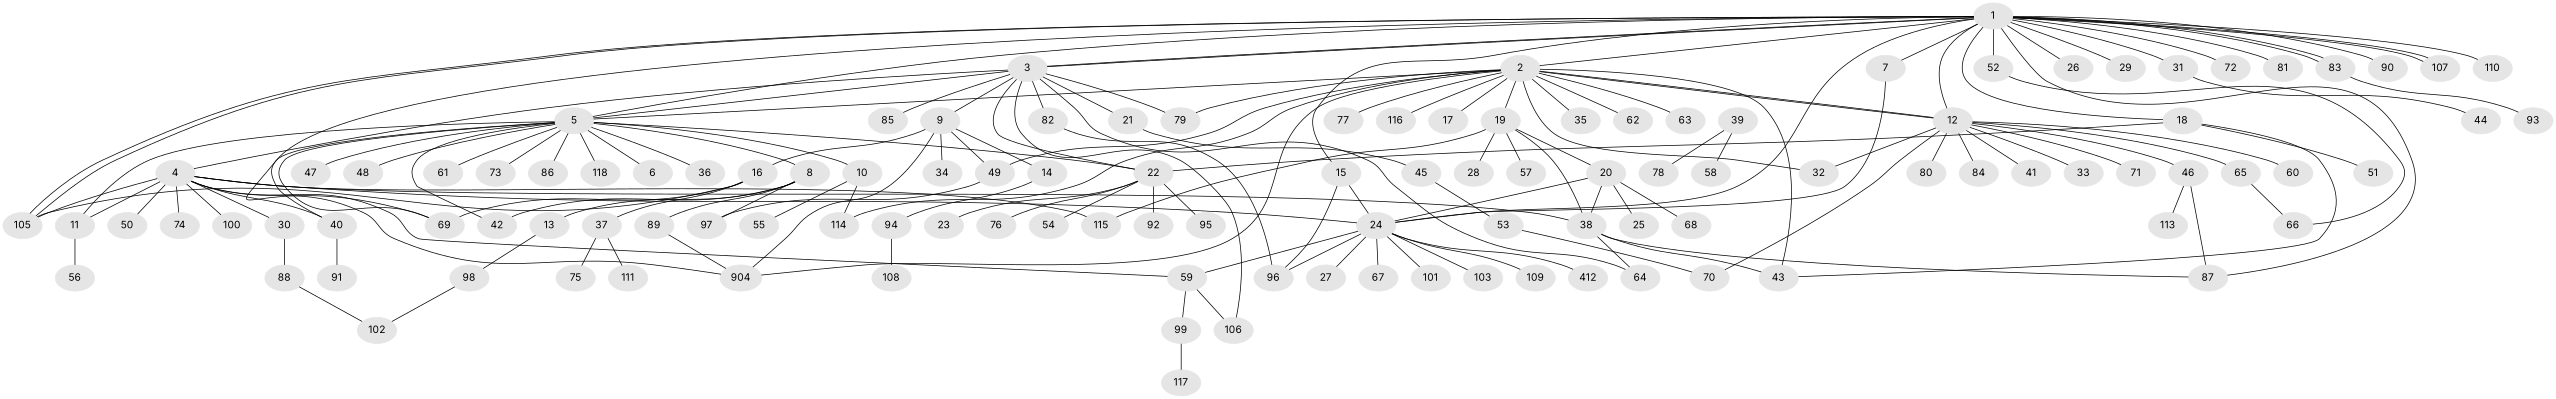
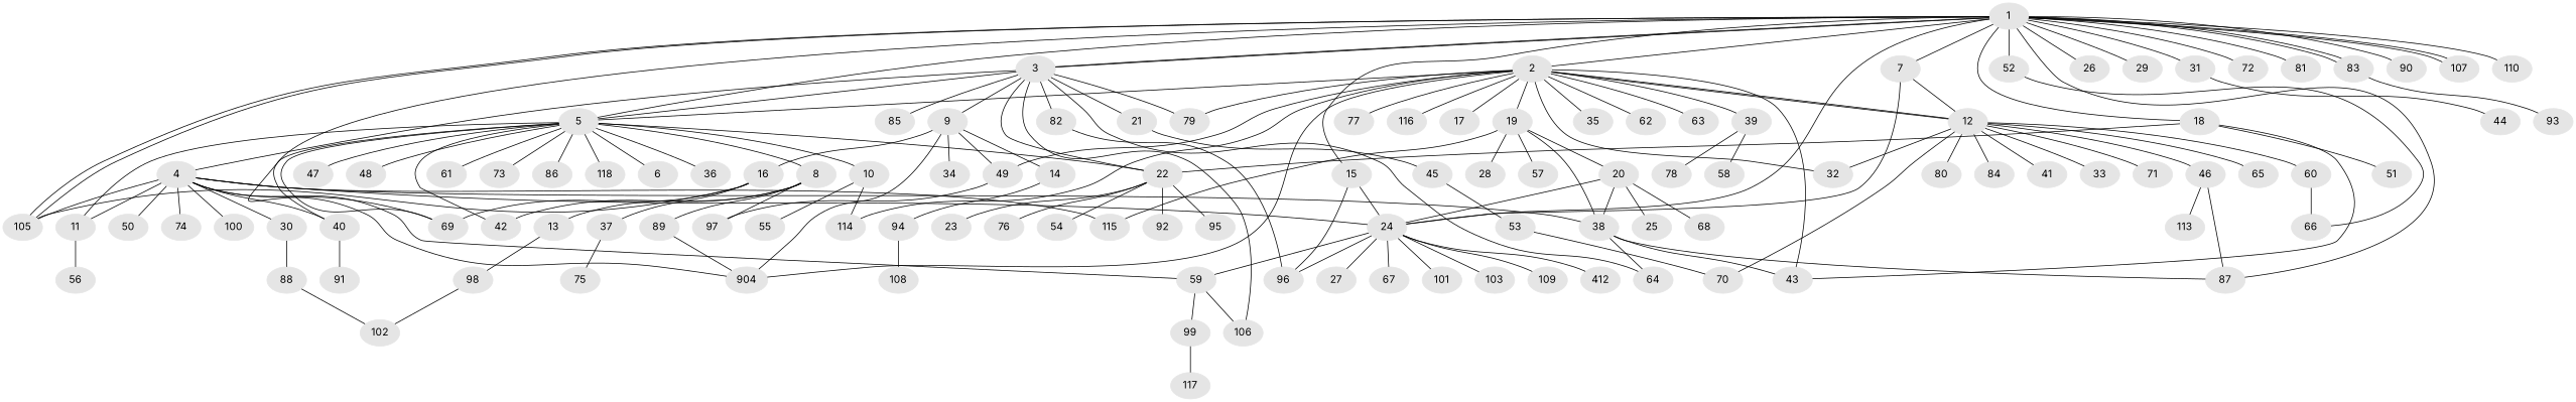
  graph {
    fontname=Inter
    node [color=gray90 fontname=Inter style=filled]
    edge [fontname=Inter]
    1
    2
    3
    5
    7
    12
    15
    18
    24
    26
    29
    31
    52
    69
    72
    81
    83
    87
    90
    105
    107
    110
    17
    19
    32
    35
    39
    43
    49
    62
    63
    77
    79
    n34 [label=904]
    114
    116
    4
    9
    21
    22
    64
    82
    85
    106
    11
    40
    6
    8
    10
    36
    42
    47
    48
    61
    73
    86
    118
    33
    41
    46
    60
    65
    70
    71
    80
    84
    96
    51
    59
    27
    67
    101
    103
    109
    n75 [label=412]
    44
    66
    93
    38
    115
    20
    28
    57
    58
    78
    97
    30
    50
    74
    100
    14
    16
    34
    45
    23
    54
    76
    92
    95
    56
    88
    91
    99
    13
    89
    55
    98
    94
    37
    113
    102
    108
    75
-   111
    25
    68
    53
    117
    1 -- 2
    1 -- 3
    1 -- 3
    1 -- 5
    1 -- 7
-   1 -- 12
+   7 -- 12
    1 -- 15
    1 -- 18
    1 -- 24
    1 -- 26
    1 -- 29
    1 -- 31
    1 -- 52
    1 -- 69
    1 -- 72
    1 -- 81
    1 -- 83
    1 -- 83
    1 -- 87
    1 -- 90
    1 -- 105
    1 -- 105
    1 -- 107
    1 -- 107
    1 -- 110
    2 -- 5
    2 -- 12
    2 -- 12
    2 -- 17
    2 -- 19
    2 -- 32
    2 -- 35
+   2 -- 39
    2 -- 43
    2 -- 49
    2 -- 62
    2 -- 63
    2 -- 77
    2 -- 79
    2 -- n34
    2 -- 114
    2 -- 116
    3 -- 5
    3 -- 79
    3 -- 4
    3 -- 9
    3 -- 21
    3 -- 22
    3 -- 64
    3 -- 82
    3 -- 85
    3 -- 106
    5 -- 69
    5 -- 22
    5 -- 11
    5 -- 40
    5 -- 6
    5 -- 8
    5 -- 10
    5 -- 36
    5 -- 42
    5 -- 47
    5 -- 48
    5 -- 61
    5 -- 73
    5 -- 86
    5 -- 118
    7 -- 24
    12 -- 32
    12 -- 33
    12 -- 41
    12 -- 46
    12 -- 60
    12 -- 65
    12 -- 70
    12 -- 71
    12 -- 80
    12 -- 84
    15 -- 24
    15 -- 96
    18 -- 43
    18 -- 22
    18 -- 51
    24 -- 96
    24 -- 59
    24 -- 27
    24 -- 67
    24 -- 101
    24 -- 103
    24 -- 109
    24 -- n75
    31 -- 44
    52 -- 66
    83 -- 93
    19 -- 38
    19 -- 115
    19 -- 20
    19 -- 28
    19 -- 57
    39 -- 58
    39 -- 78
    49 -- 97
    4 -- 24
    4 -- 105
    4 -- n34
    4 -- 11
    4 -- 40
    4 -- 59
    4 -- 38
    4 -- 115
    4 -- 30
    4 -- 50
    4 -- 74
    4 -- 100
    9 -- 49
    9 -- n34
    9 -- 14
    9 -- 16
    9 -- 34
    21 -- 45
    22 -- 23
    22 -- 54
    22 -- 76
    22 -- 92
    22 -- 95
    82 -- 96
    11 -- 56
    40 -- 91
    8 -- 42
    8 -- 97
    8 -- 13
    8 -- 89
    10 -- 114
    10 -- 55
    46 -- 87
    46 -- 113
-   65 -- 66
+   60 -- 66
    59 -- 106
    59 -- 99
    38 -- 87
    38 -- 43
    38 -- 64
    20 -- 24
    20 -- 38
    20 -- 25
    20 -- 68
    30 -- 88
    14 -- 94
    16 -- 69
    16 -- 105
    16 -- 37
    45 -- 53
    88 -- 102
    99 -- 117
    13 -- 98
    89 -- n34
    98 -- 102
    94 -- 108
    37 -- 75
-   37 -- 111
    53 -- 70
  }
